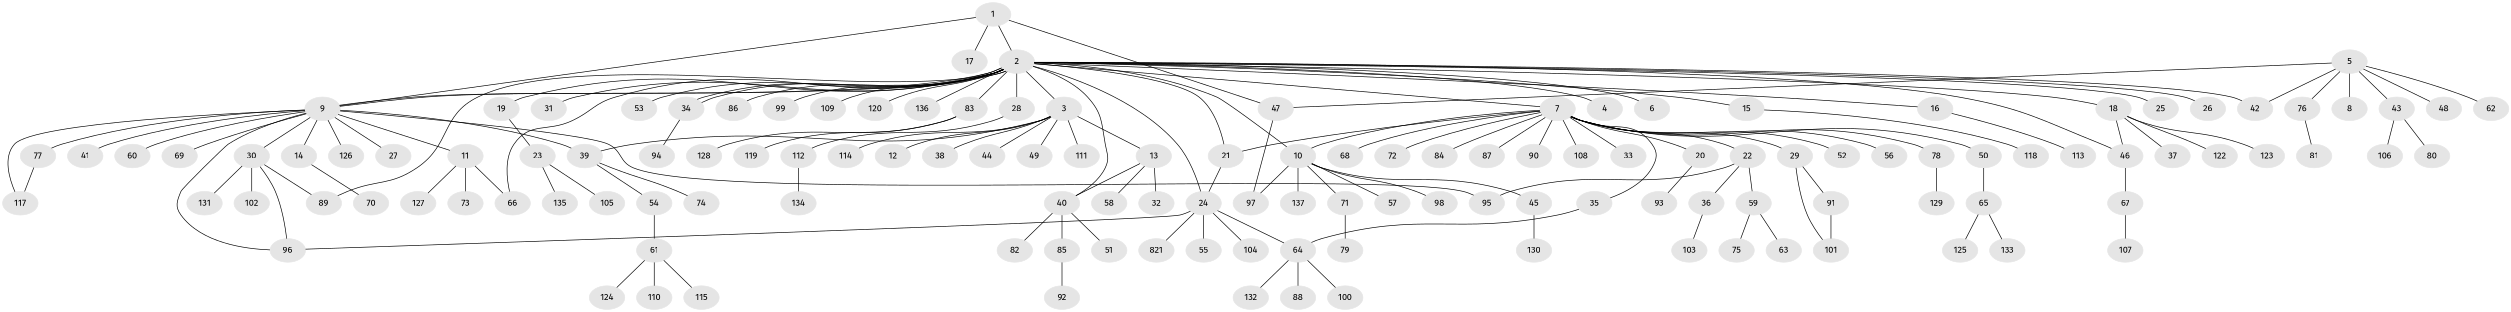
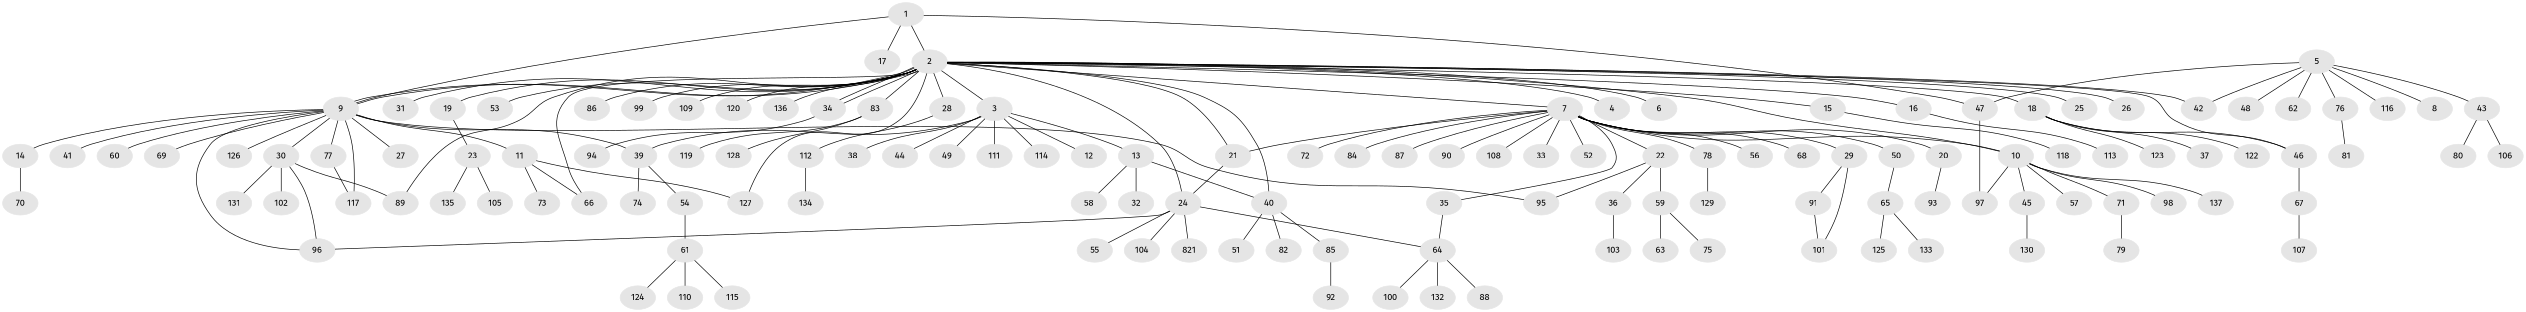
  graph {
    fontname="Fira Sans"
    node [color=gray90 fontname="Fira Sans" style=filled]
    edge [fontname="Fira Sans"]
    1
    2
    9
    17
    47
    3
    4
    6
    7
    10
    15
    16
    18
    19
    21
    24
    25
    26
    28
    31
    34
    40
    46
    53
    66
    83
    86
    89
    99
    109
    120
    127
    136
    42
    39
    11
    14
    27
    30
    41
    60
    69
    77
    95
    96
    117
    126
    97
    12
    13
    38
    44
    49
    111
    114
    5
    8
    43
    48
    62
    76
+   116
    20
    22
    29
    33
    35
    50
    52
    56
    68
    72
    78
    84
    87
    90
    108
    45
    57
    71
    98
    137
    118
    113
    37
    122
    123
    23
    55
    64
    104
    n92 [label=821]
    112
    94
    51
    82
    85
    67
    119
    128
    32
    58
    54
    74
    80
    106
    81
    93
    36
    59
    91
    101
    65
    129
    73
    70
    102
    131
    130
    79
    105
    135
    103
    63
    75
    88
    100
    132
    134
    61
    92
    107
    125
    133
    110
    115
    124
    1 -- 2
    1 -- 9
    1 -- 17
    1 -- 47
    2 -- 9
    2 -- 9
    2 -- 3
    2 -- 4
    2 -- 6
    2 -- 7
    2 -- 10
    2 -- 15
    2 -- 16
    2 -- 18
    2 -- 19
    2 -- 21
    2 -- 24
    2 -- 25
    2 -- 26
    2 -- 28
    2 -- 31
    2 -- 34
    2 -- 34
    2 -- 40
    2 -- 46
    2 -- 53
    2 -- 66
    2 -- 83
    2 -- 86
    2 -- 89
    2 -- 99
    2 -- 109
    2 -- 120
+   2 -- 127
    2 -- 136
    2 -- 42
    9 -- 39
    9 -- 11
    9 -- 14
    9 -- 27
    9 -- 30
    9 -- 41
    9 -- 60
    9 -- 69
    9 -- 77
    9 -- 95
    9 -- 96
    9 -- 117
    9 -- 126
    47 -- 97
    3 -- 39
    3 -- 12
    3 -- 13
    3 -- 38
    3 -- 44
    3 -- 49
    3 -- 111
    3 -- 114
    7 -- 10
    7 -- 21
    7 -- 20
    7 -- 22
    7 -- 29
    7 -- 33
    7 -- 35
    7 -- 50
    7 -- 52
    7 -- 56
    7 -- 68
    7 -- 72
    7 -- 78
    7 -- 84
    7 -- 87
    7 -- 90
    7 -- 108
    10 -- 97
    10 -- 45
    10 -- 57
    10 -- 71
    10 -- 98
    10 -- 137
    15 -- 118
    16 -- 113
    18 -- 46
    18 -- 37
    18 -- 122
    18 -- 123
    19 -- 23
    21 -- 24
    24 -- 96
    24 -- 55
    24 -- 64
    24 -- 104
    24 -- n92
    28 -- 112
    34 -- 94
    40 -- 51
    40 -- 82
    40 -- 85
    46 -- 67
    83 -- 119
    83 -- 128
    39 -- 54
    39 -- 74
    11 -- 66
    11 -- 127
    11 -- 73
    14 -- 70
    30 -- 89
    30 -- 96
    30 -- 102
    30 -- 131
    77 -- 117
    13 -- 40
    13 -- 32
    13 -- 58
    5 -- 47
    5 -- 42
    5 -- 8
    5 -- 43
    5 -- 48
    5 -- 62
    5 -- 76
+   5 -- 116
    43 -- 80
    43 -- 106
    76 -- 81
    20 -- 93
    22 -- 95
    22 -- 36
    22 -- 59
    29 -- 91
    29 -- 101
    35 -- 64
    50 -- 65
    78 -- 129
    45 -- 130
    71 -- 79
    23 -- 105
    23 -- 135
    64 -- 88
    64 -- 100
    64 -- 132
    112 -- 134
    85 -- 92
    67 -- 107
    54 -- 61
    36 -- 103
    59 -- 63
    59 -- 75
    91 -- 101
    65 -- 125
    65 -- 133
    61 -- 110
    61 -- 115
    61 -- 124
  }
